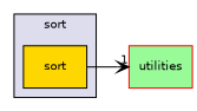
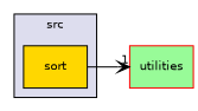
  digraph {
    compound=true
    rankdir=LR
    node [fontname=Helvetica fontsize=10 shape=box style=filled]
    n1 [fillcolor=gold label=sort pencolor=black]
    n2 [color=red fillcolor=palegreen label=utilities]
    subgraph cluster_1 {
      bgcolor="#ddddee"
      fontname=Helvetica
      fontsize=10
-     label=sort
+     label=src
      pencolor=black
      n1
    }
    n1 -> n2 [headlabel=1 labeldistance=1.5 labelfontname=Helvetica labelfontsize=10 arrowhead=vee]
  }
